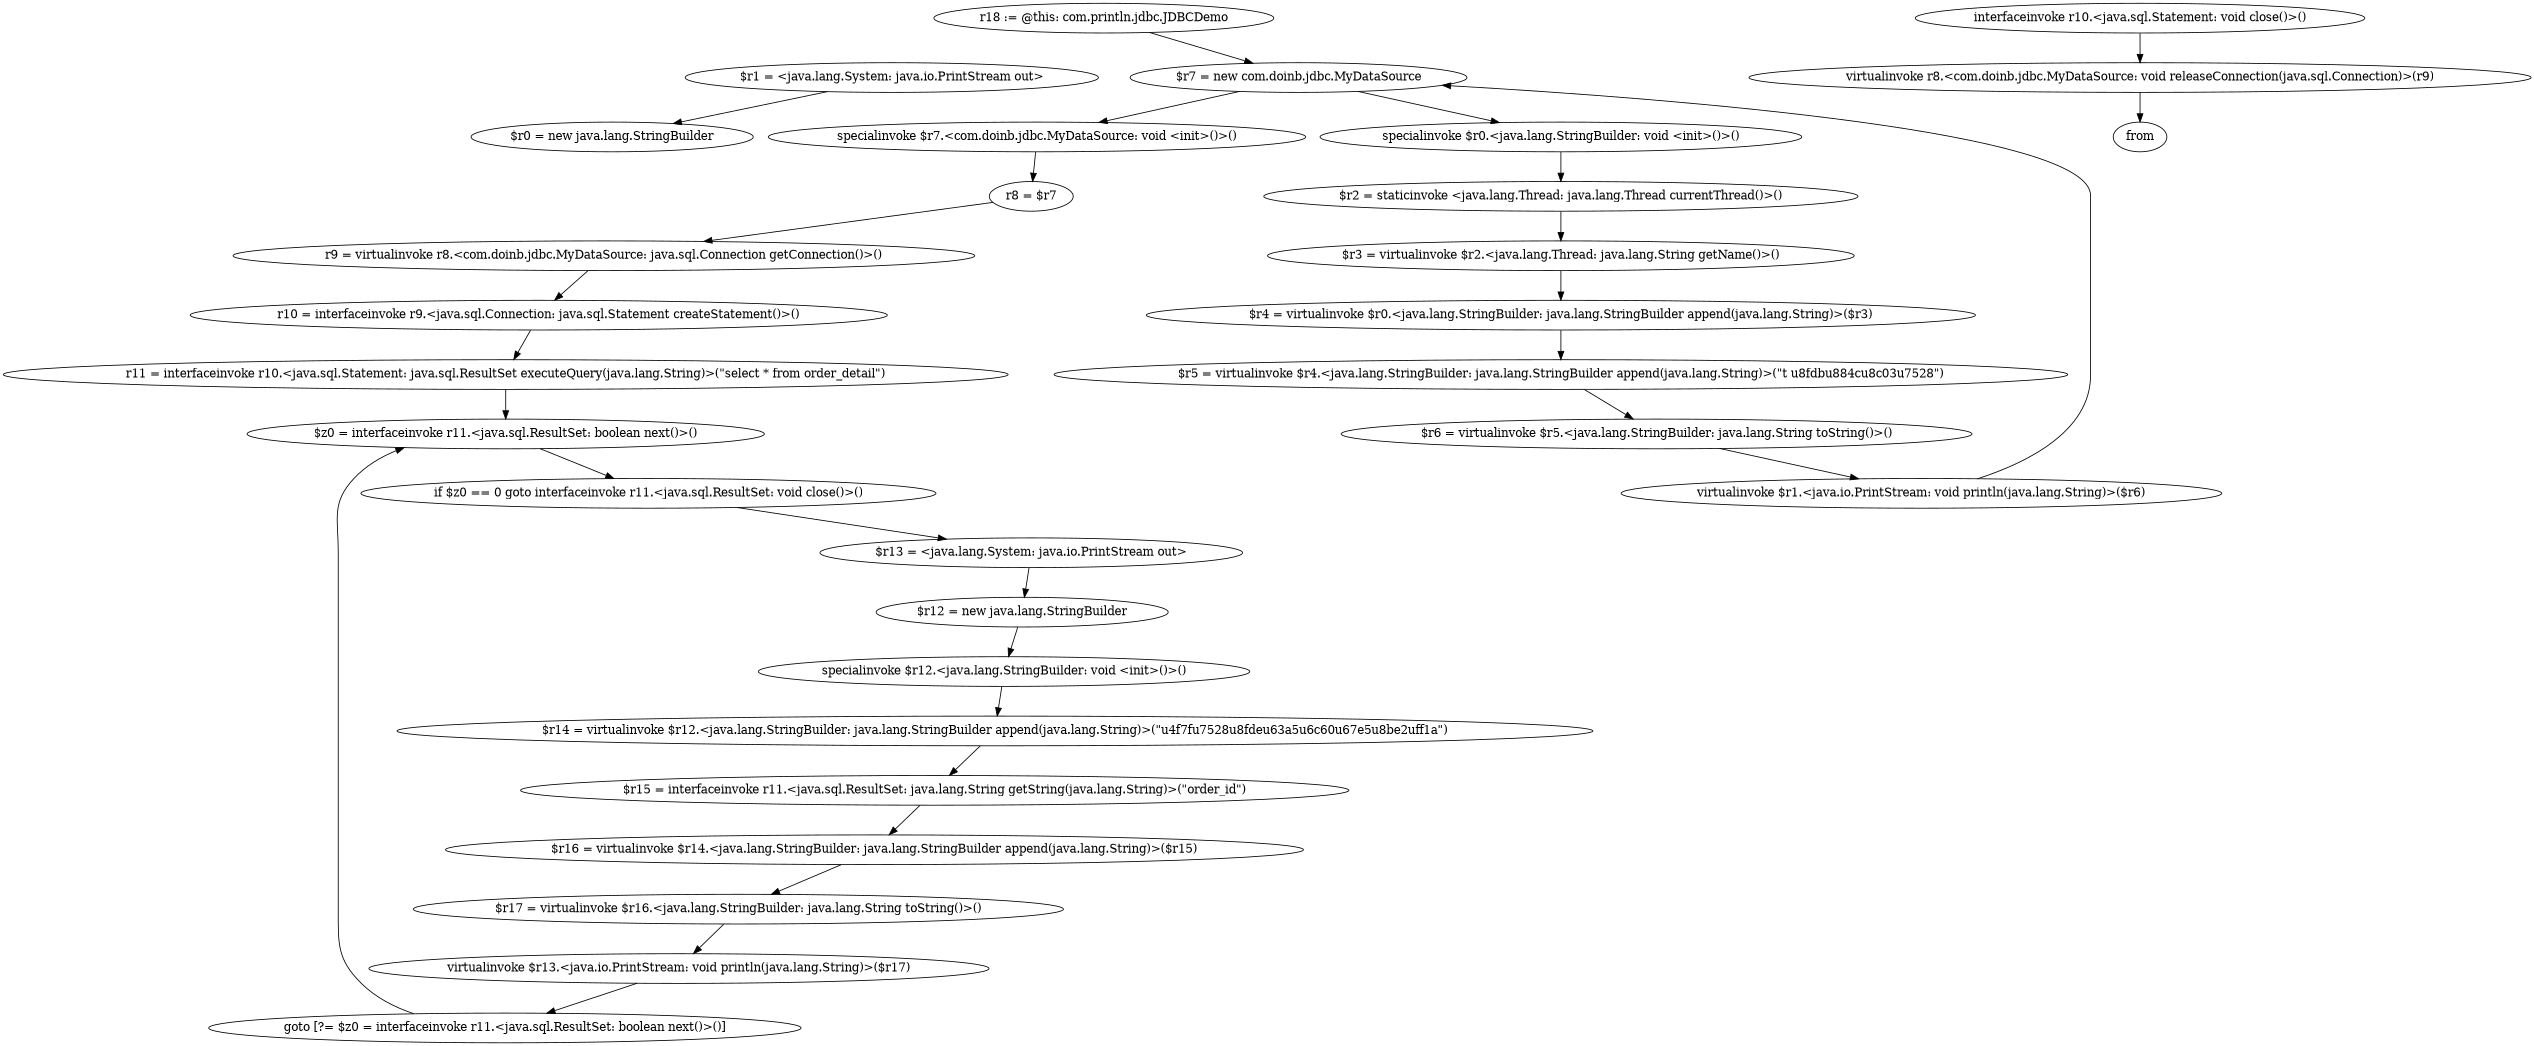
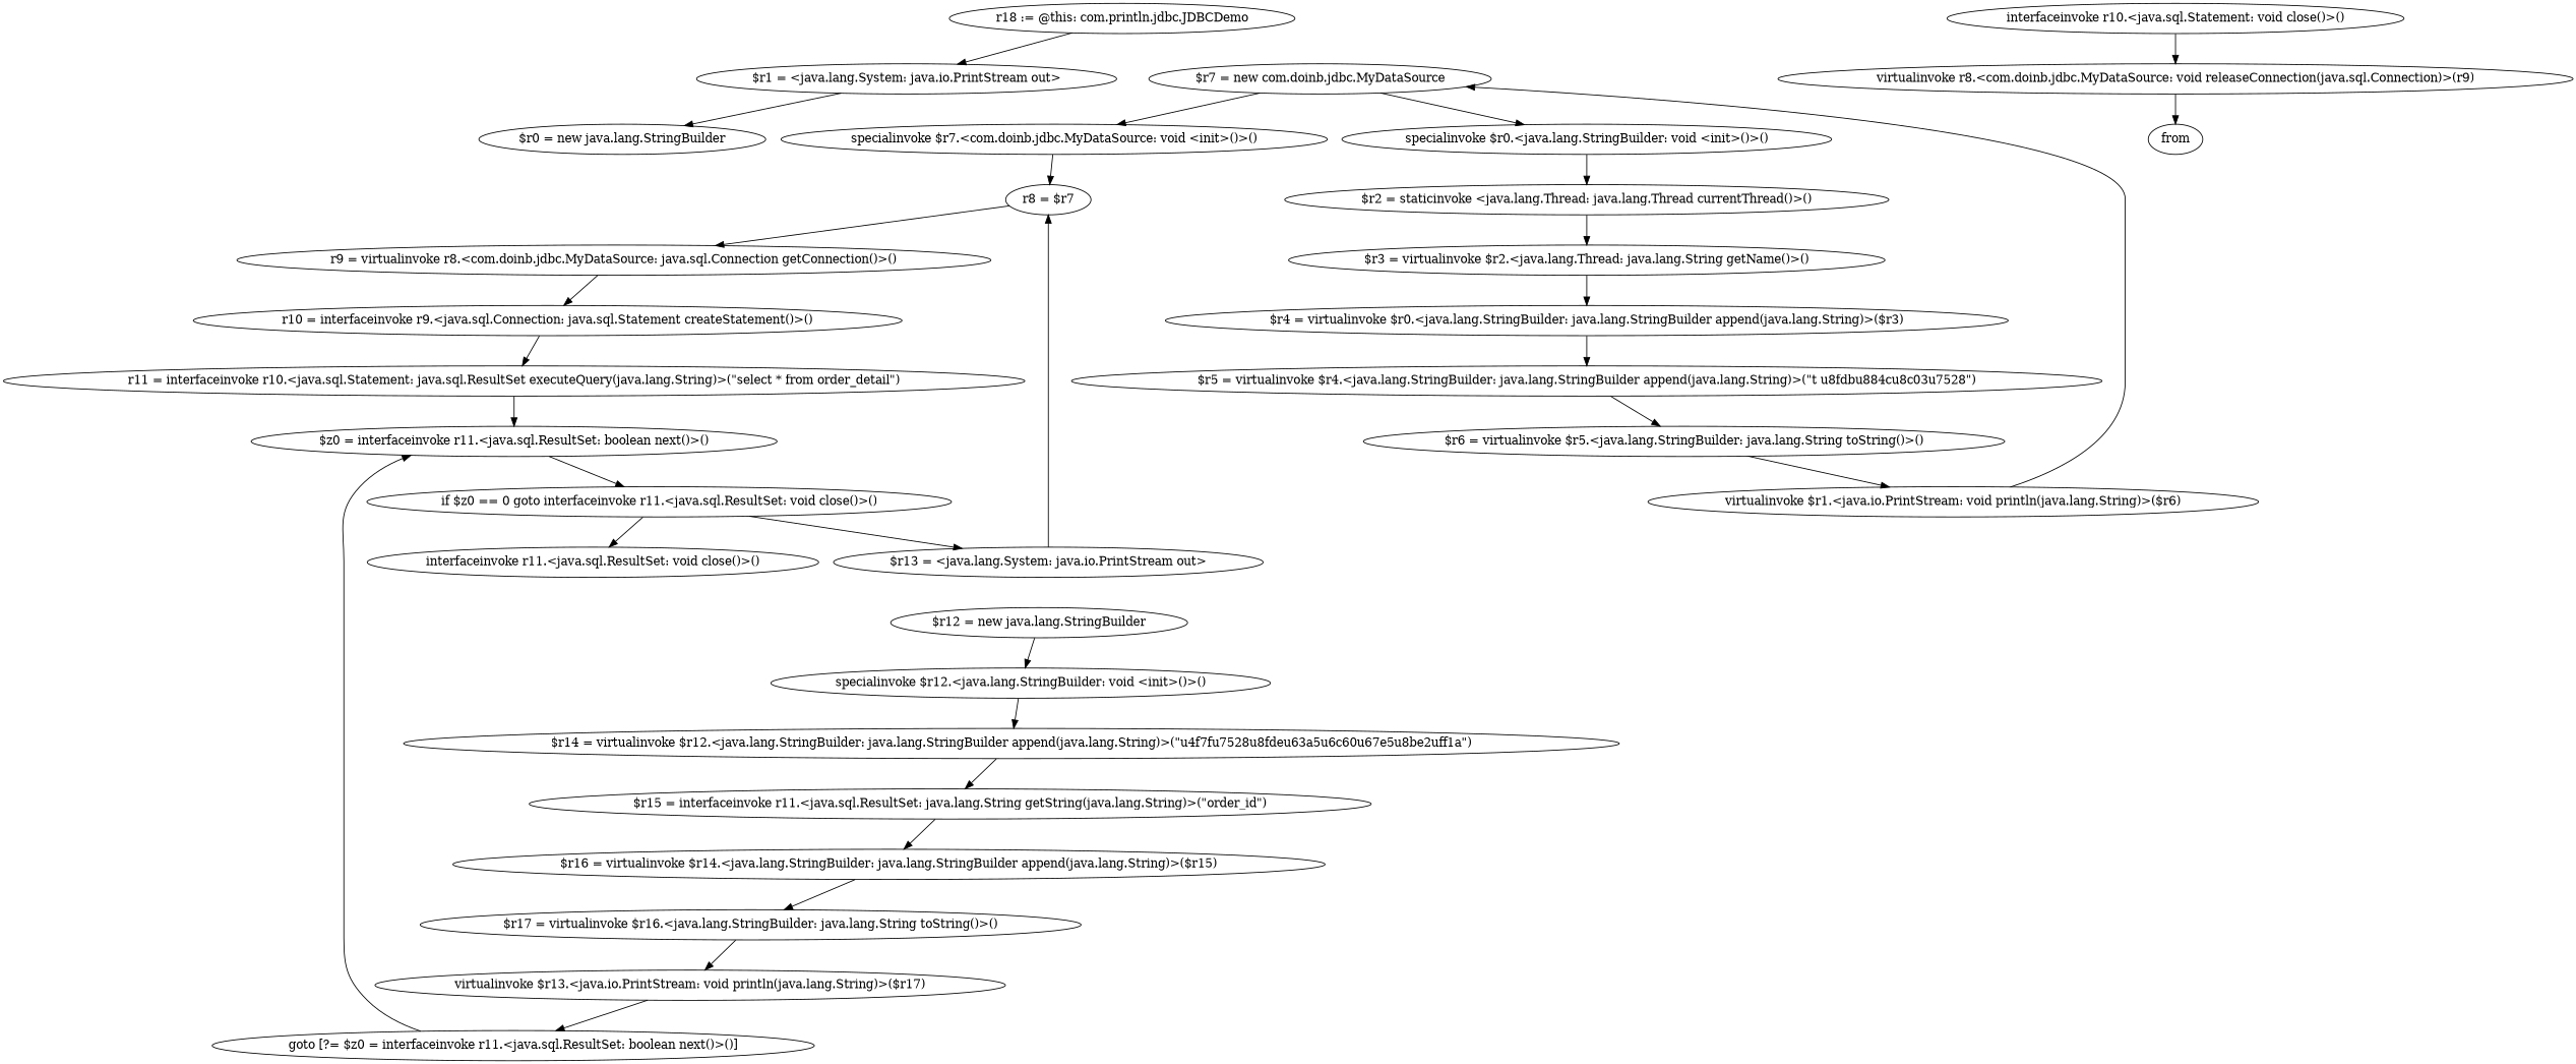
  digraph {
    n1 [label="r18 := @this: com.println.jdbc.JDBCDemo"]
    "$r1 = <java.lang.System: java.io.PrintStream out>"
    "$r0 = new java.lang.StringBuilder"
    "specialinvoke $r0.<java.lang.StringBuilder: void <init>()>()"
    "$r2 = staticinvoke <java.lang.Thread: java.lang.Thread currentThread()>()"
    "$r3 = virtualinvoke $r2.<java.lang.Thread: java.lang.String getName()>()"
    "$r4 = virtualinvoke $r0.<java.lang.StringBuilder: java.lang.StringBuilder append(java.lang.String)>($r3)"
    "$r5 = virtualinvoke $r4.<java.lang.StringBuilder: java.lang.StringBuilder append(java.lang.String)>(\"\t \u8fdb\u884c\u8c03\u7528\")"
    "$r6 = virtualinvoke $r5.<java.lang.StringBuilder: java.lang.String toString()>()"
    "virtualinvoke $r1.<java.io.PrintStream: void println(java.lang.String)>($r6)"
    "$r7 = new com.doinb.jdbc.MyDataSource"
    "specialinvoke $r7.<com.doinb.jdbc.MyDataSource: void <init>()>()"
    "r8 = $r7"
    "r9 = virtualinvoke r8.<com.doinb.jdbc.MyDataSource: java.sql.Connection getConnection()>()"
    "r10 = interfaceinvoke r9.<java.sql.Connection: java.sql.Statement createStatement()>()"
    "r11 = interfaceinvoke r10.<java.sql.Statement: java.sql.ResultSet executeQuery(java.lang.String)>(\"select * from order_detail\")"
    "$z0 = interfaceinvoke r11.<java.sql.ResultSet: boolean next()>()"
    "if $z0 == 0 goto interfaceinvoke r11.<java.sql.ResultSet: void close()>()"
    "$r13 = <java.lang.System: java.io.PrintStream out>"
+   "interfaceinvoke r11.<java.sql.ResultSet: void close()>()"
    "$r12 = new java.lang.StringBuilder"
    "specialinvoke $r12.<java.lang.StringBuilder: void <init>()>()"
    "$r14 = virtualinvoke $r12.<java.lang.StringBuilder: java.lang.StringBuilder append(java.lang.String)>(\"\u4f7f\u7528\u8fde\u63a5\u6c60\u67e5\u8be2\uff1a\")"
    "$r15 = interfaceinvoke r11.<java.sql.ResultSet: java.lang.String getString(java.lang.String)>(\"order_id\")"
    "$r16 = virtualinvoke $r14.<java.lang.StringBuilder: java.lang.StringBuilder append(java.lang.String)>($r15)"
    "$r17 = virtualinvoke $r16.<java.lang.StringBuilder: java.lang.String toString()>()"
    "virtualinvoke $r13.<java.io.PrintStream: void println(java.lang.String)>($r17)"
    "goto [?= $z0 = interfaceinvoke r11.<java.sql.ResultSet: boolean next()>()]"
    "interfaceinvoke r10.<java.sql.Statement: void close()>()"
    "virtualinvoke r8.<com.doinb.jdbc.MyDataSource: void releaseConnection(java.sql.Connection)>(r9)"
    n31 [label=from]
-   n1 -> "$r7 = new com.doinb.jdbc.MyDataSource"
+   n1 -> "$r1 = <java.lang.System: java.io.PrintStream out>"
    "$r1 = <java.lang.System: java.io.PrintStream out>" -> "$r0 = new java.lang.StringBuilder"
    "specialinvoke $r0.<java.lang.StringBuilder: void <init>()>()" -> "$r2 = staticinvoke <java.lang.Thread: java.lang.Thread currentThread()>()"
    "$r2 = staticinvoke <java.lang.Thread: java.lang.Thread currentThread()>()" -> "$r3 = virtualinvoke $r2.<java.lang.Thread: java.lang.String getName()>()"
    "$r3 = virtualinvoke $r2.<java.lang.Thread: java.lang.String getName()>()" -> "$r4 = virtualinvoke $r0.<java.lang.StringBuilder: java.lang.StringBuilder append(java.lang.String)>($r3)"
    "$r4 = virtualinvoke $r0.<java.lang.StringBuilder: java.lang.StringBuilder append(java.lang.String)>($r3)" -> "$r5 = virtualinvoke $r4.<java.lang.StringBuilder: java.lang.StringBuilder append(java.lang.String)>(\"\t \u8fdb\u884c\u8c03\u7528\")"
    "$r5 = virtualinvoke $r4.<java.lang.StringBuilder: java.lang.StringBuilder append(java.lang.String)>(\"\t \u8fdb\u884c\u8c03\u7528\")" -> "$r6 = virtualinvoke $r5.<java.lang.StringBuilder: java.lang.String toString()>()"
    "$r6 = virtualinvoke $r5.<java.lang.StringBuilder: java.lang.String toString()>()" -> "virtualinvoke $r1.<java.io.PrintStream: void println(java.lang.String)>($r6)"
    "virtualinvoke $r1.<java.io.PrintStream: void println(java.lang.String)>($r6)" -> "$r7 = new com.doinb.jdbc.MyDataSource"
    "$r7 = new com.doinb.jdbc.MyDataSource" -> "specialinvoke $r0.<java.lang.StringBuilder: void <init>()>()"
    "$r7 = new com.doinb.jdbc.MyDataSource" -> "specialinvoke $r7.<com.doinb.jdbc.MyDataSource: void <init>()>()"
    "specialinvoke $r7.<com.doinb.jdbc.MyDataSource: void <init>()>()" -> "r8 = $r7"
    "r8 = $r7" -> "r9 = virtualinvoke r8.<com.doinb.jdbc.MyDataSource: java.sql.Connection getConnection()>()"
    "r9 = virtualinvoke r8.<com.doinb.jdbc.MyDataSource: java.sql.Connection getConnection()>()" -> "r10 = interfaceinvoke r9.<java.sql.Connection: java.sql.Statement createStatement()>()"
    "r10 = interfaceinvoke r9.<java.sql.Connection: java.sql.Statement createStatement()>()" -> "r11 = interfaceinvoke r10.<java.sql.Statement: java.sql.ResultSet executeQuery(java.lang.String)>(\"select * from order_detail\")"
    "r11 = interfaceinvoke r10.<java.sql.Statement: java.sql.ResultSet executeQuery(java.lang.String)>(\"select * from order_detail\")" -> "$z0 = interfaceinvoke r11.<java.sql.ResultSet: boolean next()>()"
    "$z0 = interfaceinvoke r11.<java.sql.ResultSet: boolean next()>()" -> "if $z0 == 0 goto interfaceinvoke r11.<java.sql.ResultSet: void close()>()"
    "if $z0 == 0 goto interfaceinvoke r11.<java.sql.ResultSet: void close()>()" -> "$r13 = <java.lang.System: java.io.PrintStream out>"
-   "$r13 = <java.lang.System: java.io.PrintStream out>" -> "$r12 = new java.lang.StringBuilder"
+   "if $z0 == 0 goto interfaceinvoke r11.<java.sql.ResultSet: void close()>()" -> "interfaceinvoke r11.<java.sql.ResultSet: void close()>()"
+   "$r13 = <java.lang.System: java.io.PrintStream out>" -> "r8 = $r7"
    "$r12 = new java.lang.StringBuilder" -> "specialinvoke $r12.<java.lang.StringBuilder: void <init>()>()"
    "specialinvoke $r12.<java.lang.StringBuilder: void <init>()>()" -> "$r14 = virtualinvoke $r12.<java.lang.StringBuilder: java.lang.StringBuilder append(java.lang.String)>(\"\u4f7f\u7528\u8fde\u63a5\u6c60\u67e5\u8be2\uff1a\")"
    "$r14 = virtualinvoke $r12.<java.lang.StringBuilder: java.lang.StringBuilder append(java.lang.String)>(\"\u4f7f\u7528\u8fde\u63a5\u6c60\u67e5\u8be2\uff1a\")" -> "$r15 = interfaceinvoke r11.<java.sql.ResultSet: java.lang.String getString(java.lang.String)>(\"order_id\")"
    "$r15 = interfaceinvoke r11.<java.sql.ResultSet: java.lang.String getString(java.lang.String)>(\"order_id\")" -> "$r16 = virtualinvoke $r14.<java.lang.StringBuilder: java.lang.StringBuilder append(java.lang.String)>($r15)"
    "$r16 = virtualinvoke $r14.<java.lang.StringBuilder: java.lang.StringBuilder append(java.lang.String)>($r15)" -> "$r17 = virtualinvoke $r16.<java.lang.StringBuilder: java.lang.String toString()>()"
    "$r17 = virtualinvoke $r16.<java.lang.StringBuilder: java.lang.String toString()>()" -> "virtualinvoke $r13.<java.io.PrintStream: void println(java.lang.String)>($r17)"
    "virtualinvoke $r13.<java.io.PrintStream: void println(java.lang.String)>($r17)" -> "goto [?= $z0 = interfaceinvoke r11.<java.sql.ResultSet: boolean next()>()]"
    "goto [?= $z0 = interfaceinvoke r11.<java.sql.ResultSet: boolean next()>()]" -> "$z0 = interfaceinvoke r11.<java.sql.ResultSet: boolean next()>()"
    "interfaceinvoke r10.<java.sql.Statement: void close()>()" -> "virtualinvoke r8.<com.doinb.jdbc.MyDataSource: void releaseConnection(java.sql.Connection)>(r9)"
    "virtualinvoke r8.<com.doinb.jdbc.MyDataSource: void releaseConnection(java.sql.Connection)>(r9)" -> n31
  }
